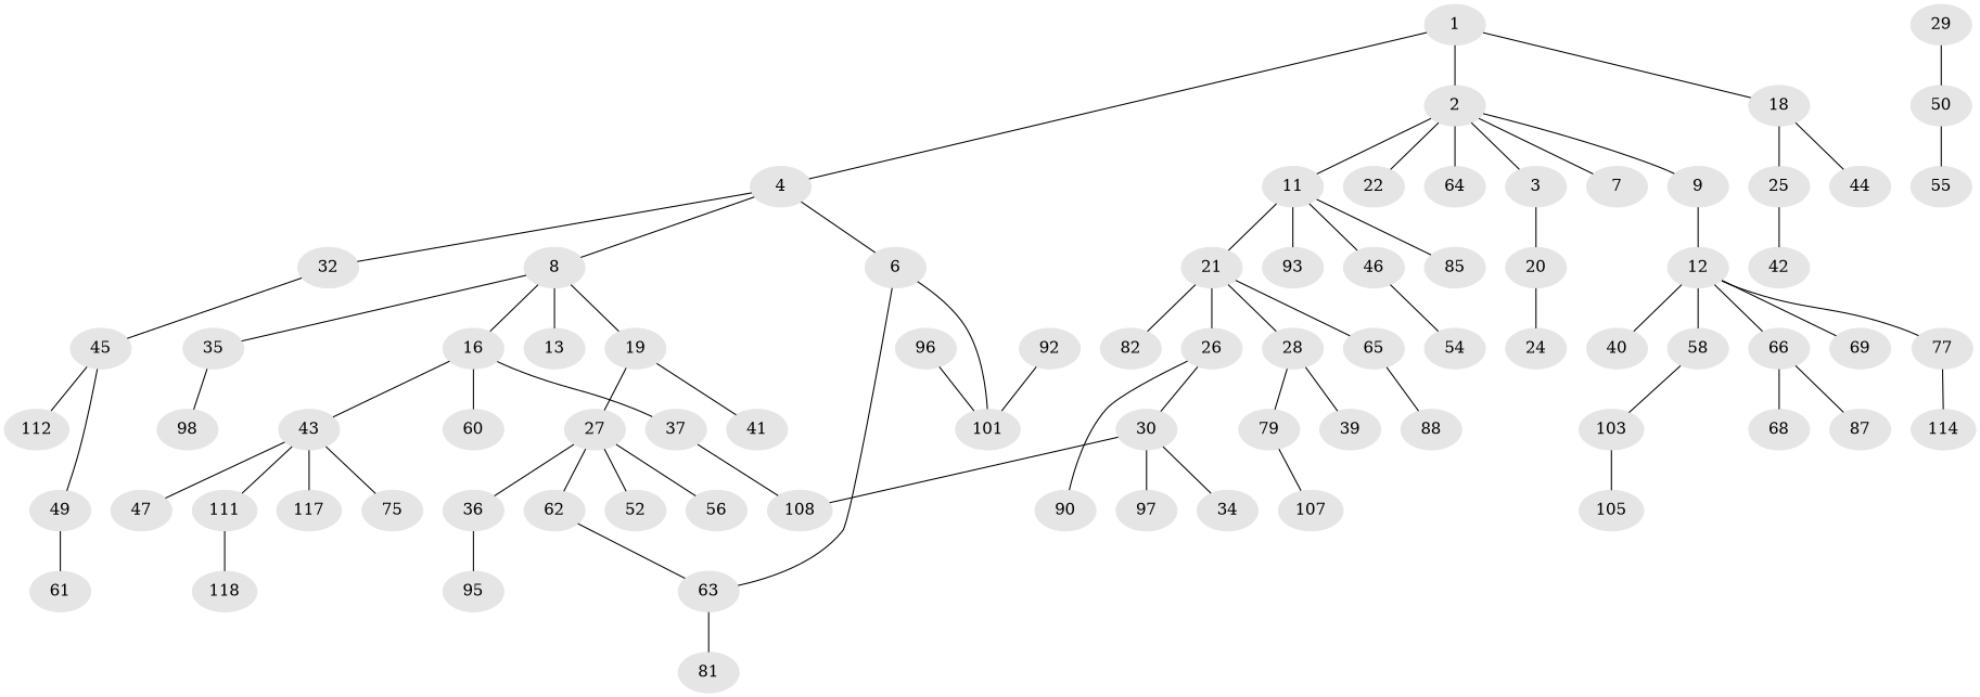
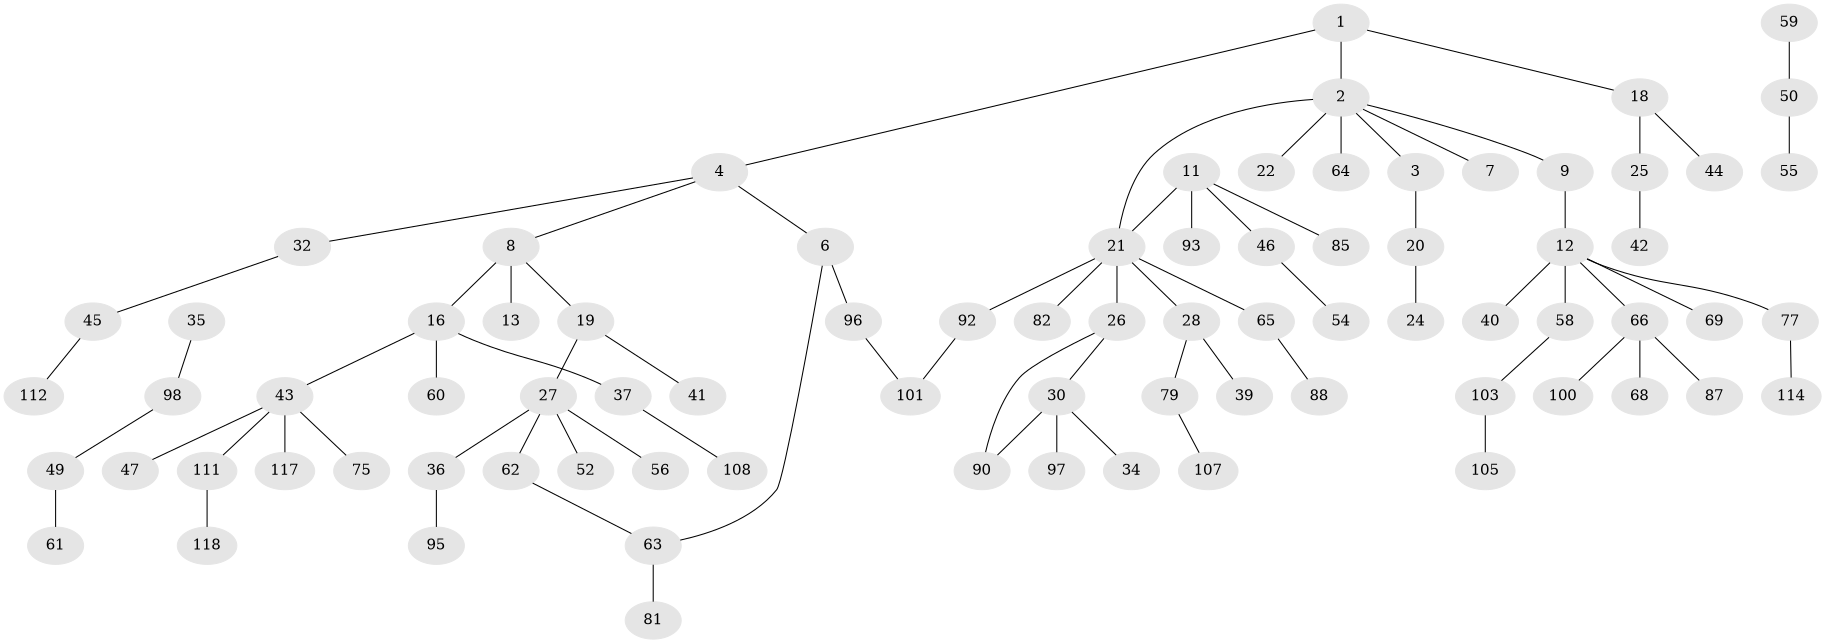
  graph {
    node [color=gray90 style=filled]
    1 [super="+67"]
    2 [super="+38"]
    4
    18 [super="+23"]
    3 [super="+5"]
    7 [super="+115"]
    9
    11 [super="+14"]
    22
    64
    6 [super="+15"]
    8 [super="+10"]
    32 [super="+89"]
    25
    44
    20
    12 [super="+17"]
    21 [super="+80"]
    46
    85
    93
    24 [super="+71"]
    63 [super="+73"]
    96
    13 [super="+51"]
    16 [super="+110"]
    19
    35 [super="+70"]
    45 [super="+91"]
    81
    101 [super="+109"]
    37 [super="+94"]
    43 [super="+99"]
    60
    27 [super="+33"]
    41
    98 [super="+113"]
    40 [super="+48"]
    58 [super="+76"]
    66 [super="+74"]
    69 [super="+83"]
    77 [super="+86"]
    26
    28 [super="+57"]
    65 [super="+72"]
    82
    92 [super="+104"]
    54
    103
    68
    87
+   100 [super="+102"]
    114
    108
    75
    47
    111
    117
    42
    36 [super="+116"]
    52
    56
    62 [super="+84"]
    30 [super="+31"]
    90 [super="+106"]
    39
    79
    88
-   29 [super="+53"]
+   29 [super="+53" label=59]
    50
    34
    97
    95
    107
    55 [super="+59"]
    49
    112
    118
    61
    105
    1 -- 2
    1 -- 4
    1 -- 18
    2 -- 3
    2 -- 7
    2 -- 9
-   2 -- 11
+   2 -- 21
    2 -- 22
    2 -- 64
    4 -- 6
    4 -- 8
    4 -- 32
    18 -- 25
    18 -- 44
    3 -- 20
    9 -- 12
    11 -- 21
    11 -- 46
    11 -- 85
    11 -- 93
    6 -- 63
-   6 -- 101
+   6 -- 96
    8 -- 13
    8 -- 16
    8 -- 19
-   8 -- 35
    32 -- 45
    25 -- 42
    20 -- 24
    12 -- 40
    12 -- 58
    12 -- 66
    12 -- 69
    12 -- 77
    21 -- 26
    21 -- 28
    21 -- 65
    21 -- 82
+   21 -- 92
    46 -- 54
    63 -- 81
    96 -- 101
    16 -- 37
    16 -- 43
    16 -- 60
    19 -- 27
    19 -- 41
    35 -- 98
-   45 -- 49
+   98 -- 49
    45 -- 112
    37 -- 108
    43 -- 75
    43 -- 47
    43 -- 111
    43 -- 117
    27 -- 36
    27 -- 52
    27 -- 56
    27 -- 62
    58 -- 103
    66 -- 68
    66 -- 87
+   66 -- 100
    77 -- 114
    26 -- 30
    26 -- 90
    28 -- 39
    28 -- 79
    65 -- 88
    92 -- 101
    103 -- 105
    111 -- 118
    36 -- 95
    62 -- 63
-   30 -- 108
+   30 -- 90
    30 -- 34
    30 -- 97
    79 -- 107
    29 -- 50
    50 -- 55
    49 -- 61
  }
